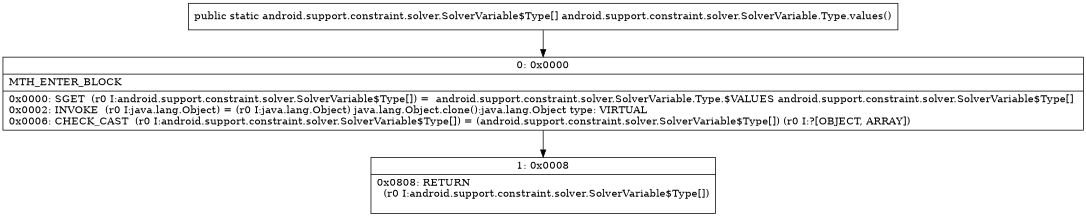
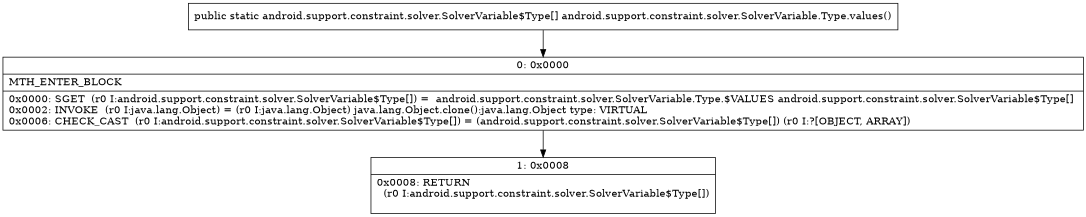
  digraph {
    node [shape=record]
    n1 [label="{0\:\ 0x0000|MTH_ENTER_BLOCK\l|0x0000: SGET  (r0 I:android.support.constraint.solver.SolverVariable$Type[]) =  android.support.constraint.solver.SolverVariable.Type.$VALUES android.support.constraint.solver.SolverVariable$Type[] \l0x0002: INVOKE  (r0 I:java.lang.Object) = (r0 I:java.lang.Object) java.lang.Object.clone():java.lang.Object type: VIRTUAL \l0x0006: CHECK_CAST  (r0 I:android.support.constraint.solver.SolverVariable$Type[]) = (android.support.constraint.solver.SolverVariable$Type[]) (r0 I:?[OBJECT, ARRAY]) \l}"]
-   n2 [label="{1\:\ 0x0008|0x0808: RETURN  \l  (r0 I:android.support.constraint.solver.SolverVariable$Type[])\l \l}"]
+   n2 [label="{1\:\ 0x0008|0x0008: RETURN  \l  (r0 I:android.support.constraint.solver.SolverVariable$Type[])\l \l}"]
    n3 [label="{public static android.support.constraint.solver.SolverVariable$Type[] android.support.constraint.solver.SolverVariable.Type.values() }"]
    n1 -> n2
    n3 -> n1
  }
